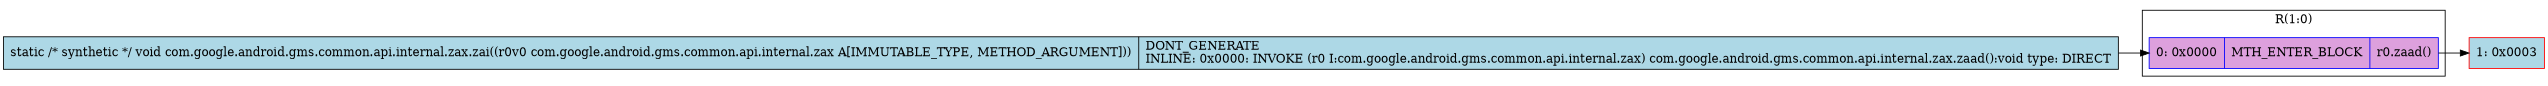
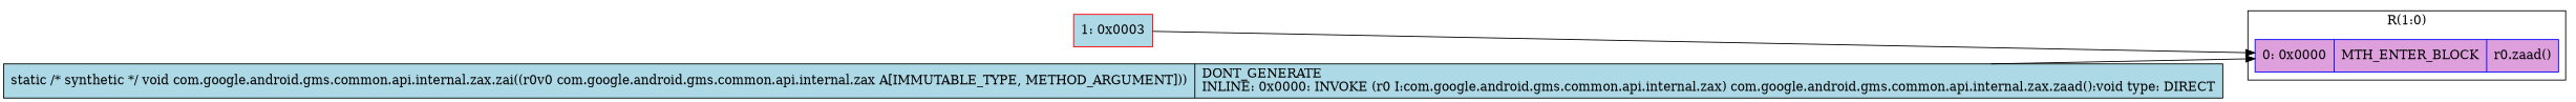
  digraph {
    rankdir=LR
    node [shape=record style=filled fillcolor=lightblue]
    edge [style=solid]
    n1 [color=blue label="{0\:\ 0x0000|MTH_ENTER_BLOCK\l|r0.zaad()\l}" fillcolor=plum]
    n2 [color=red label="{1\:\ 0x0003}"]
    n3 [label="{static \/* synthetic *\/ void com.google.android.gms.common.api.internal.zax.zai((r0v0 com.google.android.gms.common.api.internal.zax A[IMMUTABLE_TYPE, METHOD_ARGUMENT]))  | DONT_GENERATE\lINLINE: 0x0000: INVOKE  (r0 I:com.google.android.gms.common.api.internal.zax) com.google.android.gms.common.api.internal.zax.zaad():void type: DIRECT\l}"]
    subgraph cluster_1 {
      label="R(1:0)"
      n1
    }
-   n1 -> n2
+   n2 -> n1
    n3 -> n1
  }
